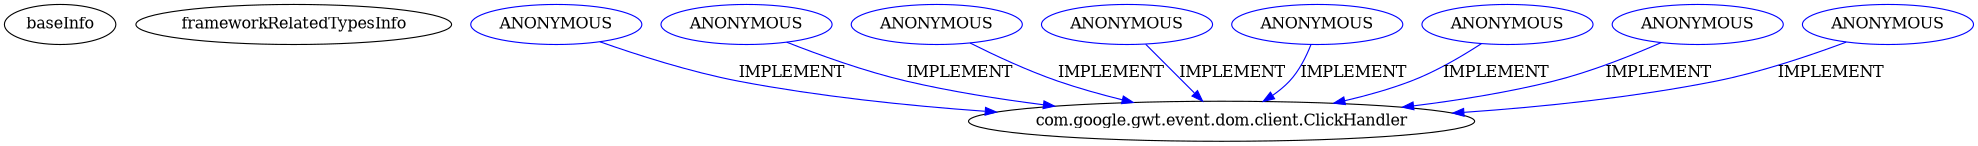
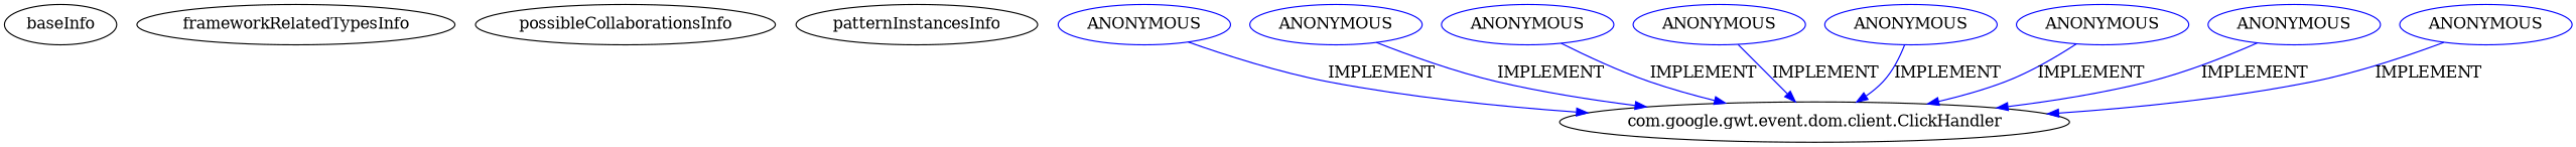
  digraph {
    node [isFrameworkType=false vertexType=REFERENCE_ANONYMOUS_DECLARATION color=blue]
    edge [color=blue]
    baseInfo [category=pattern graphId=30 isAnonymous=false possibleRelation=false isFrameworkType="" vertexType="" color=""]
    frameworkRelatedTypesInfo [isFrameworkType="" vertexType="" color=""]
+   possibleCollaborationsInfo [isFrameworkType="" vertexType="" color=""]
+   patternInstancesInfo [0="lauflabs-gwt-garmin-api~/lauflabs-gwt-garmin-api/gwt-garmin-api-master/gwt-garmin-showcase/src/main/java/com/garmin/gwt/communicator/testing/client/Showcase.java~Showcase~3605" 1="akjava-GWT-Hangouts~/akjava-GWT-Hangouts/GWT-Hangouts-master/apps/easyoverlay/src/com/akjava/gwt/hangout/easyoverlay/client/EasyOverlay.java~EasyOverlay~492" 2="luxferrari-AlgebrApp~/luxferrari-AlgebrApp/AlgebrApp-master/AlgebrApp/src/org/luxferrari/algebrapp/client/AlgebrApp.java~AlgebrApp~3667" isFrameworkType="" vertexType="" color=""]
    n5 [label="com.google.gwt.event.dom.client.ClickHandler" vertexType=FRAMEWORK_INTERFACE_TYPE color=""]
    n6 [label=ANONYMOUS]
    n7 [label=ANONYMOUS]
    n8 [label=ANONYMOUS]
    n9 [label=ANONYMOUS]
    n10 [label=ANONYMOUS]
    n11 [label=ANONYMOUS]
    n12 [label=ANONYMOUS]
    n13 [label=ANONYMOUS]
    n6 -> n5 [label=IMPLEMENT]
    n7 -> n5 [label=IMPLEMENT]
    n8 -> n5 [label=IMPLEMENT]
    n9 -> n5 [label=IMPLEMENT]
    n10 -> n5 [label=IMPLEMENT]
    n11 -> n5 [label=IMPLEMENT]
    n12 -> n5 [label=IMPLEMENT]
    n13 -> n5 [label=IMPLEMENT]
  }
